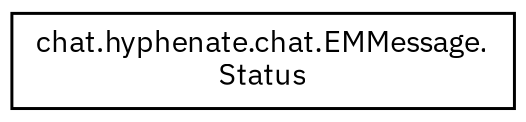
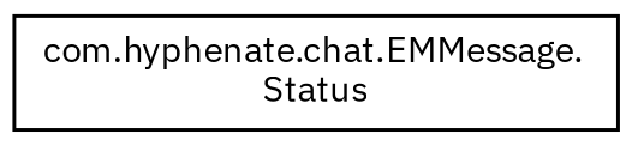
  digraph {
    rankdir=LR
    fontname="IBM Plex Sans"
-   n1 [color=black fillcolor=white fontname="IBM Plex Sans" fontsize=10 height=0.2 label="chat.hyphenate.chat.EMMessage.\lStatus" shape=record style=filled width=0.4]
+   n1 [color=black fillcolor=white fontname="IBM Plex Sans" fontsize=10 height=0.2 label="com.hyphenate.chat.EMMessage.\lStatus" shape=record style=filled width=0.4]
  }
